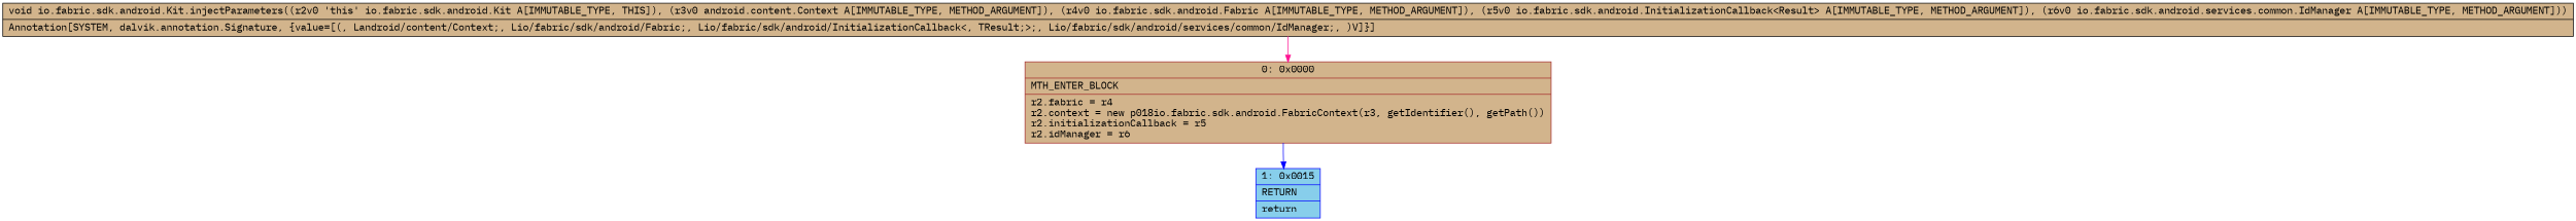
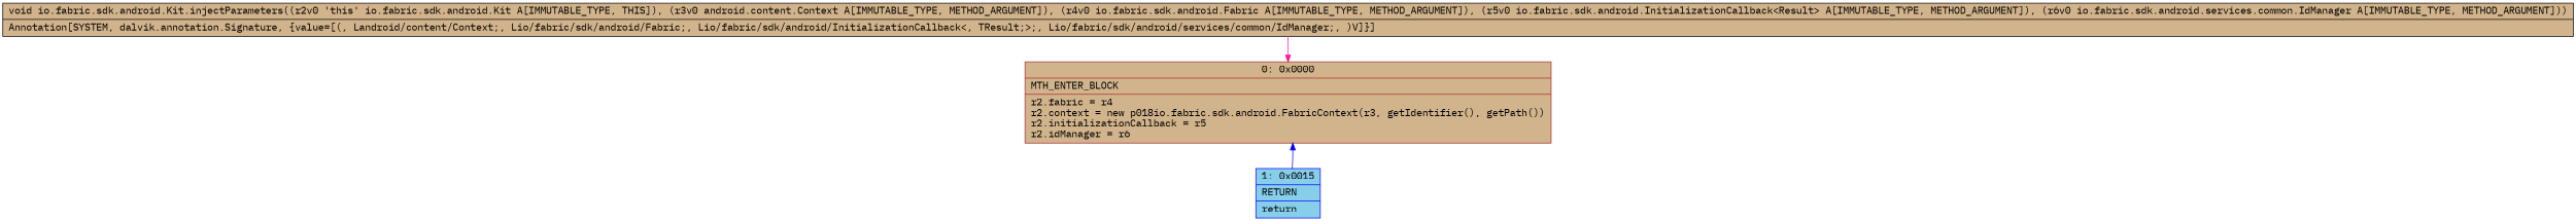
  digraph {
    fontname="IBM Plex Mono"
    node [shape=record style=filled fillcolor=tan fontname="IBM Plex Mono"]
    edge [style=solid fontname="IBM Plex Mono"]
    n1 [label="{0\:\ 0x0000|MTH_ENTER_BLOCK\l|r2.fabric = r4\lr2.context = new p018io.fabric.sdk.android.FabricContext(r3, getIdentifier(), getPath())\lr2.initializationCallback = r5\lr2.idManager = r6\l}" color=brown]
    n2 [label="{1\:\ 0x0015|RETURN\l|return\l}" fillcolor=skyblue color=blue]
    n3 [label="{void io.fabric.sdk.android.Kit.injectParameters((r2v0 'this' io.fabric.sdk.android.Kit A[IMMUTABLE_TYPE, THIS]), (r3v0 android.content.Context A[IMMUTABLE_TYPE, METHOD_ARGUMENT]), (r4v0 io.fabric.sdk.android.Fabric A[IMMUTABLE_TYPE, METHOD_ARGUMENT]), (r5v0 io.fabric.sdk.android.InitializationCallback\<Result\> A[IMMUTABLE_TYPE, METHOD_ARGUMENT]), (r6v0 io.fabric.sdk.android.services.common.IdManager A[IMMUTABLE_TYPE, METHOD_ARGUMENT]))  | Annotation[SYSTEM, dalvik.annotation.Signature, \{value=[(, Landroid\/content\/Context;, Lio\/fabric\/sdk\/android\/Fabric;, Lio\/fabric\/sdk\/android\/InitializationCallback\<, TResult;\>;, Lio\/fabric\/sdk\/android\/services\/common\/IdManager;, )V]\}]\l}" color=black]
-   n1 -> n2 [color=blue]
+   n2 -> n1 [color=blue]
    n3 -> n1 [color=deeppink]
  }
